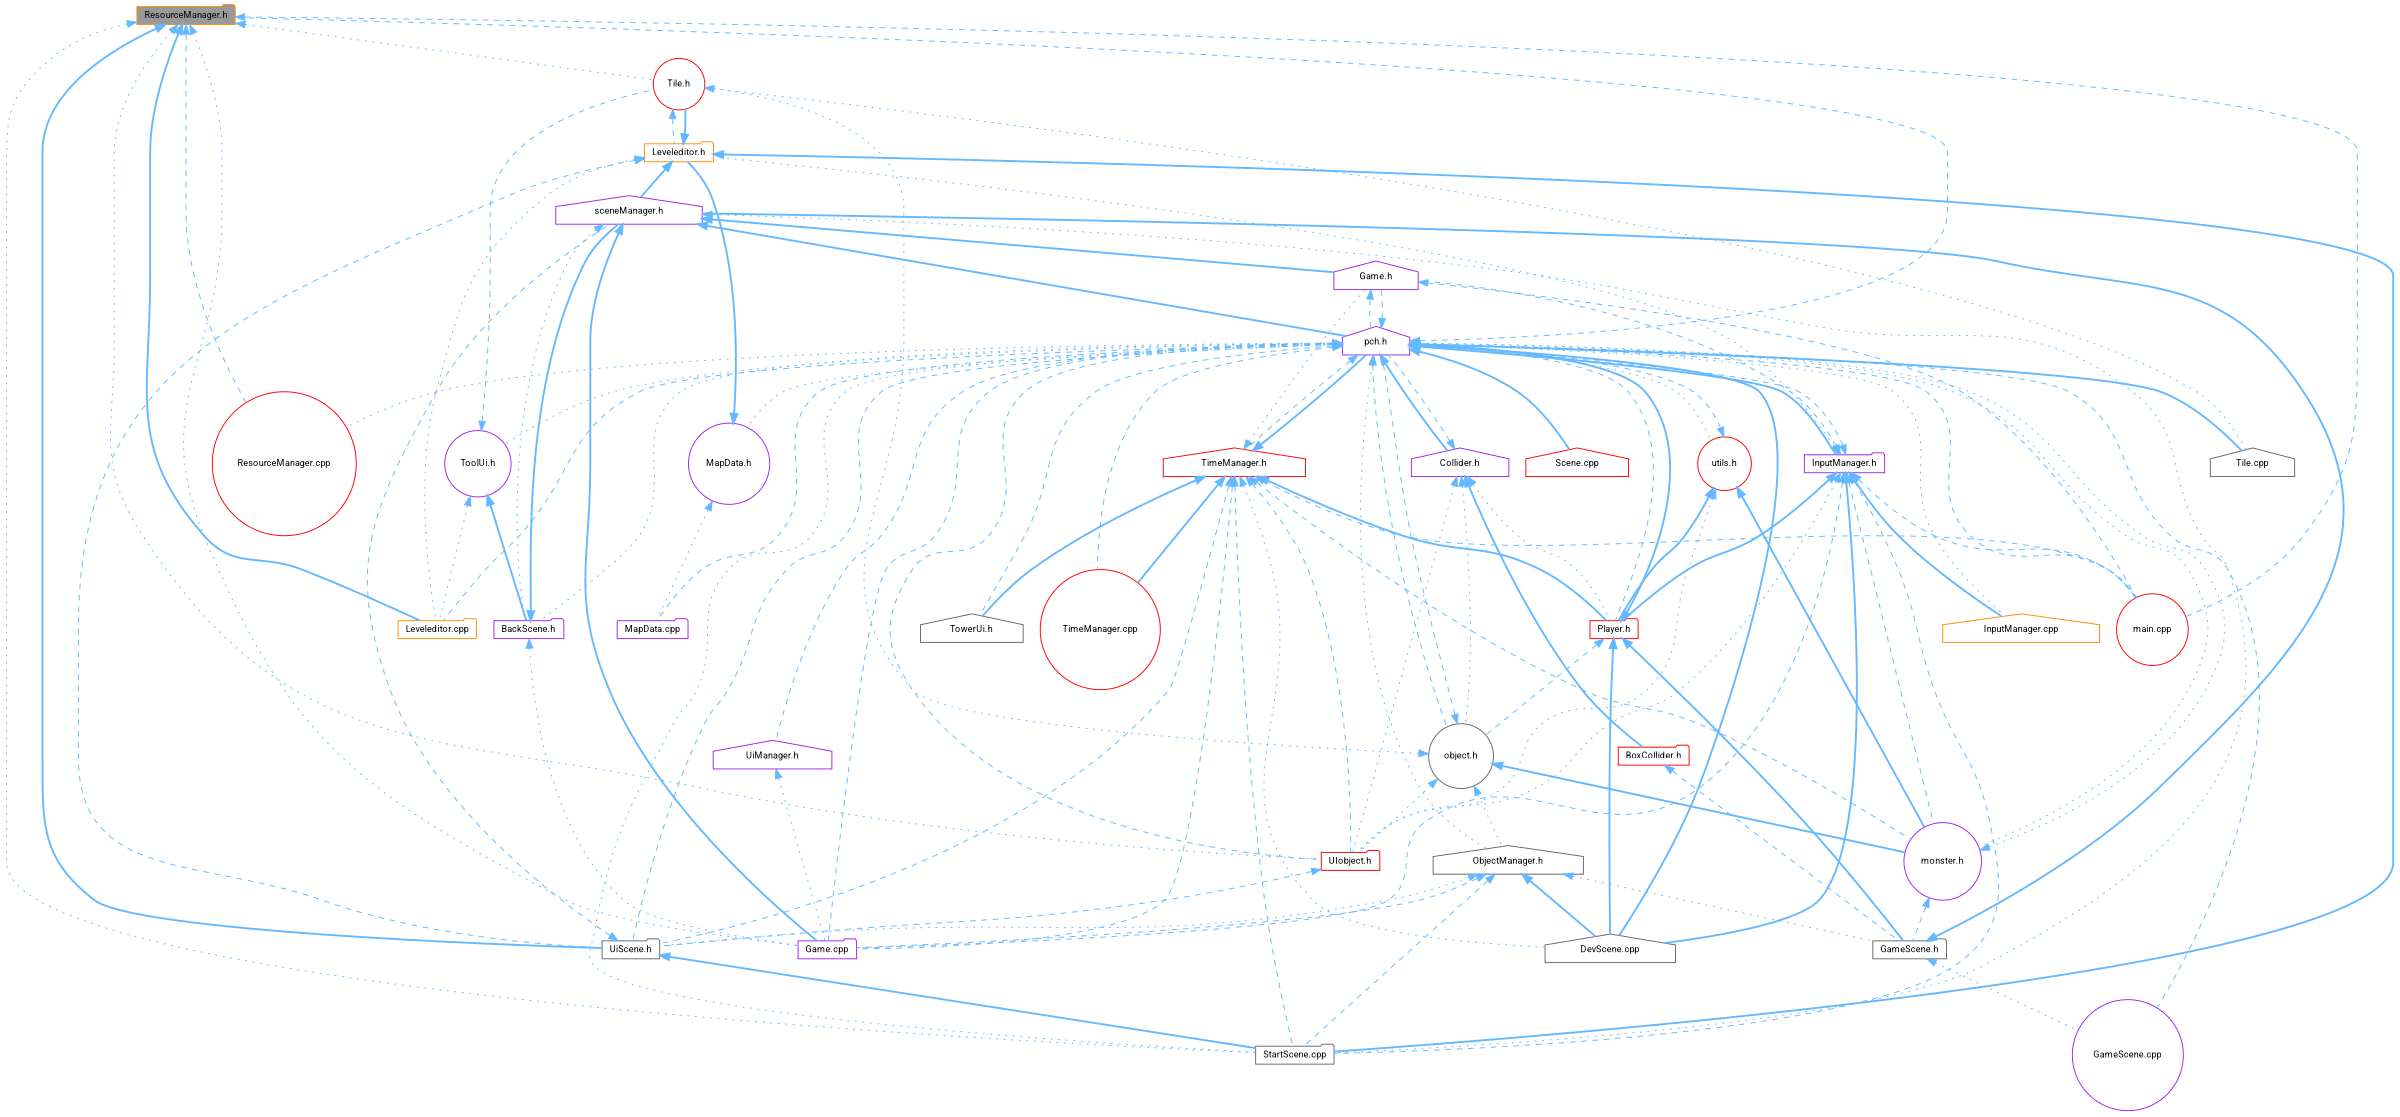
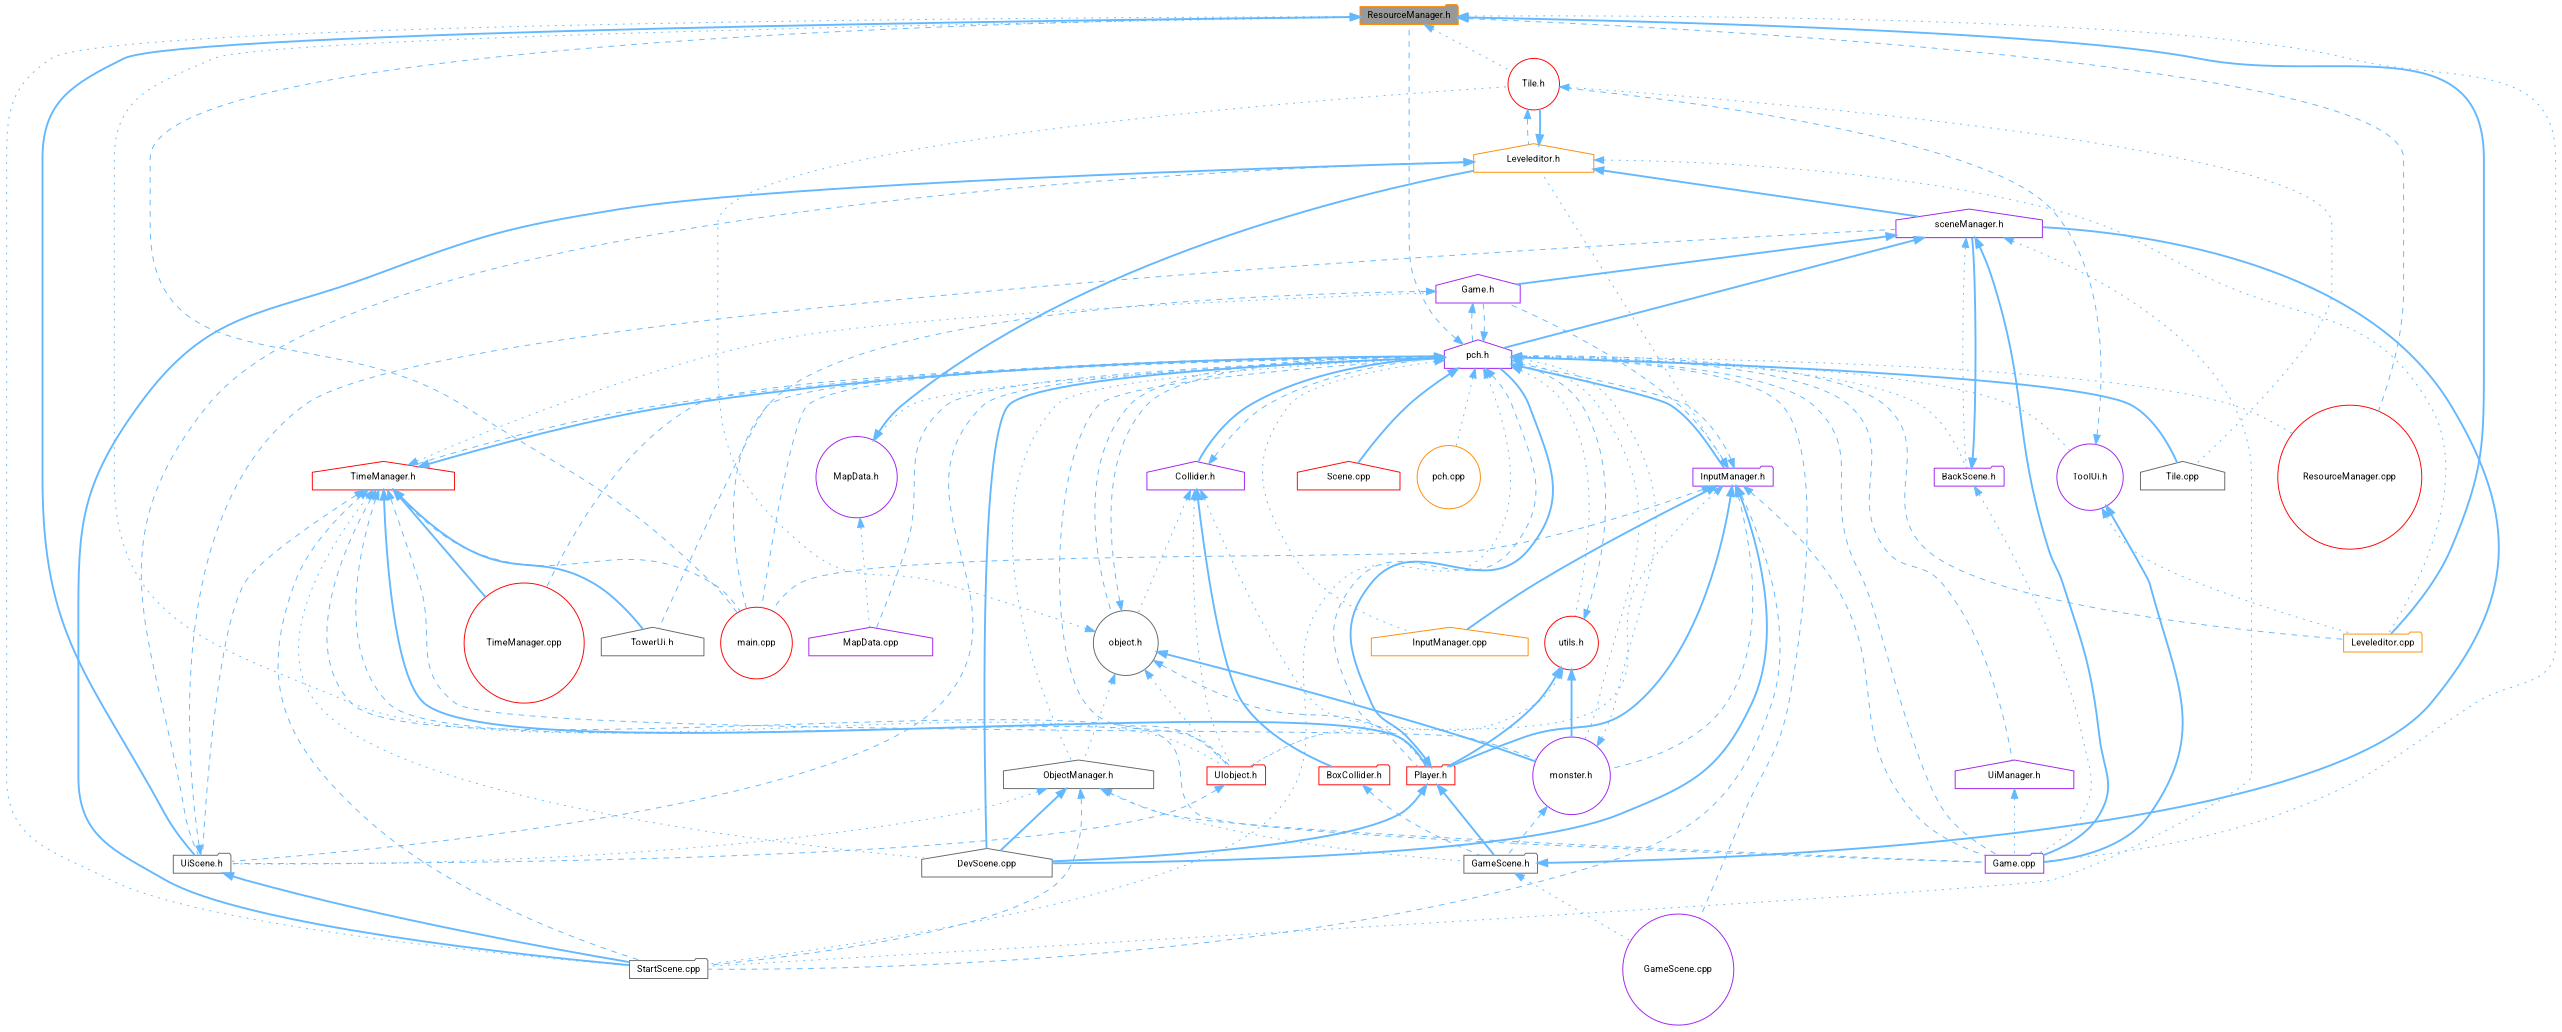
  digraph {
    fontname=Roboto
    node [color=purple fillcolor=white fontname=Roboto fontsize=10 shape=house style=filled]
    edge [color=steelblue1 dir=back fontname=Roboto fontsize=10 labelfontname=Helvetica labelfontsize=10 style=dashed]
    n1 [color=darkorange fillcolor=grey60 fontcolor=black height=0.2 label="ResourceManager.h" shape=folder width=0.4]
    n2 [height=0.2 label="Game.cpp" shape=folder width=0.4]
    n3 [color=darkorange height=0.2 label="Leveleditor.cpp" shape=folder width=0.4]
    n4 [color=red height=0.2 label="ResourceManager.cpp" shape=circle width=0.4]
    n5 [color=gray40 height=0.2 label="StartScene.cpp" shape=folder width=0.4]
    n6 [color=red height=0.2 label="Tile.h" shape=circle width=0.4]
    n7 [color=gray40 height=0.2 label="UiScene.h" shape=folder width=0.4]
    n8 [color=red height=0.2 label="main.cpp" shape=circle width=0.4]
    n9 [color=red height=0.2 label="UIobject.h" shape=folder width=0.4]
-   n10 [color=darkorange height=0.2 label="Leveleditor.h" shape=folder width=0.4]
+   n10 [color=darkorange height=0.2 label="Leveleditor.h" width=0.4]
    n11 [color=gray40 height=0.2 label="Tile.cpp" width=0.4]
    n12 [height=0.2 label="sceneManager.h" width=0.4]
    n13 [height=0.2 label="BackScene.h" shape=folder width=0.4]
    n14 [height=0.2 label="Game.h" width=0.4]
    n15 [height=0.2 label="pch.h" width=0.4]
    n16 [height=0.2 label="Collider.h" width=0.4]
    n17 [height=0.2 label="GameScene.cpp" shape=circle width=0.4]
    n18 [color=red height=0.2 label="Player.h" shape=folder width=0.4]
    n19 [color=gray40 height=0.2 label="DevScene.cpp" width=0.4]
    n20 [color=gray40 height=0.2 label="object.h" shape=circle width=0.4]
    n21 [color=gray40 height=0.2 label="ObjectManager.h" width=0.4]
    n22 [height=0.2 label="monster.h" shape=circle width=0.4]
    n23 [color=darkorange height=0.2 label="InputManager.cpp" width=0.4]
    n24 [height=0.2 label="InputManager.h" shape=folder width=0.4]
-   n25 [height=0.2 label="MapData.cpp" shape=folder width=0.4]
+   n25 [height=0.2 label="MapData.cpp" width=0.4]
    n26 [height=0.2 label="MapData.h" shape=circle width=0.4]
    n27 [color=red height=0.2 label="Scene.cpp" width=0.4]
    n28 [color=red height=0.2 label="TimeManager.cpp" shape=circle width=0.4]
    n29 [color=red height=0.2 label="TimeManager.h" width=0.4]
    n30 [color=gray40 height=0.2 label="TowerUi.h" width=0.4]
    n31 [height=0.2 label="ToolUi.h" shape=circle width=0.4]
    n32 [height=0.2 label="UiManager.h" width=0.4]
+   n33 [color=darkorange height=0.2 label="pch.cpp" shape=circle width=0.4]
    n34 [color=red height=0.2 label="utils.h" shape=circle width=0.4]
    n35 [color=red height=0.2 label="BoxCollider.h" shape=folder width=0.4]
    n36 [color=gray40 height=0.2 label="GameScene.h" shape=folder width=0.4]
    n1 -> n2 [style=dotted]
    n1 -> n3 [style=bold]
    n1 -> n4
    n1 -> n5 [style=dotted]
    n1 -> n6 [style=dotted]
    n1 -> n7 [style=bold]
    n1 -> n8
    n1 -> n9 [style=dotted]
    n6 -> n10
    n6 -> n11 [style=dotted]
    n7 -> n5 [style=bold]
    n7 -> n12
    n9 -> n7
    n10 -> n3 [style=dotted]
    n10 -> n5 [style=bold]
    n10 -> n6 [style=bold]
    n10 -> n7
    n10 -> n12 [style=bold]
    n12 -> n2 [style=bold]
    n12 -> n5 [style=dotted]
    n12 -> n13 [style=dotted]
    n12 -> n14 [style=bold]
    n12 -> n15 [style=bold]
    n13 -> n2 [style=dotted]
    n13 -> n12 [style=bold]
    n14 -> n8
    n14 -> n15
    n15 -> n1
    n15 -> n2
    n15 -> n3
    n15 -> n4 [style=dotted]
    n15 -> n5 [style=dotted]
    n15 -> n7
    n15 -> n8
    n15 -> n9
    n15 -> n11 [style=bold]
    n15 -> n13 [style=dotted]
    n15 -> n14
    n15 -> n16 [style=bold]
    n15 -> n17
    n15 -> n18
    n15 -> n19 [style=bold]
    n15 -> n20
    n15 -> n21 [style=dotted]
    n15 -> n22 [style=dotted]
    n15 -> n23 [style=dotted]
    n15 -> n24 [style=bold]
    n15 -> n25
    n15 -> n26 [style=dotted]
    n15 -> n27 [style=bold]
    n15 -> n28
    n15 -> n29
    n15 -> n30
    n15 -> n31 [style=dotted]
    n15 -> n32
+   n15 -> n33 [style=dotted]
    n15 -> n34 [style=dotted]
    n16 -> n9 [style=dotted]
    n16 -> n15
    n16 -> n18 [style=dotted]
    n16 -> n20 [style=dotted]
    n16 -> n35 [style=bold]
    n18 -> n15 [style=bold]
    n18 -> n19 [style=bold]
    n18 -> n36 [style=bold]
    n20 -> n6 [style=dotted]
    n20 -> n9 [style=dotted]
    n20 -> n15
-   n18 -> n20
+   n20 -> n18
    n20 -> n21 [style=dotted]
    n20 -> n22 [style=bold]
    n21 -> n2
    n21 -> n5
    n21 -> n7 [style=dotted]
    n21 -> n19 [style=bold]
    n21 -> n36 [style=dotted]
    n22 -> n15 [style=dotted]
    n22 -> n36
    n24 -> n2
    n24 -> n5
    n24 -> n8
    n24 -> n9 [style=dotted]
    n24 -> n10 [style=dotted]
    n24 -> n14
    n24 -> n15
    n24 -> n18 [style=bold]
    n24 -> n19 [style=bold]
    n24 -> n22
    n24 -> n23 [style=bold]
    n26 -> n10 [style=bold]
    n26 -> n25 [style=dotted]
    n29 -> n2
    n29 -> n5
    n29 -> n7
    n29 -> n8
    n29 -> n9
    n29 -> n14 [style=dotted]
    n29 -> n15 [style=bold]
    n29 -> n18 [style=bold]
    n29 -> n19 [style=dotted]
    n29 -> n22
    n29 -> n28 [style=bold]
    n29 -> n30 [style=bold]
-   n31 -> n13 [style=bold]
+   n31 -> n2 [style=bold]
    n31 -> n3 [style=dotted]
    n31 -> n6
    n32 -> n2 [style=dotted]
    n34 -> n9 [style=dotted]
    n34 -> n15
    n34 -> n18 [style=bold]
    n34 -> n22 [style=bold]
    n35 -> n36
    n36 -> n12 [style=bold]
    n36 -> n17 [style=dotted]
  }
